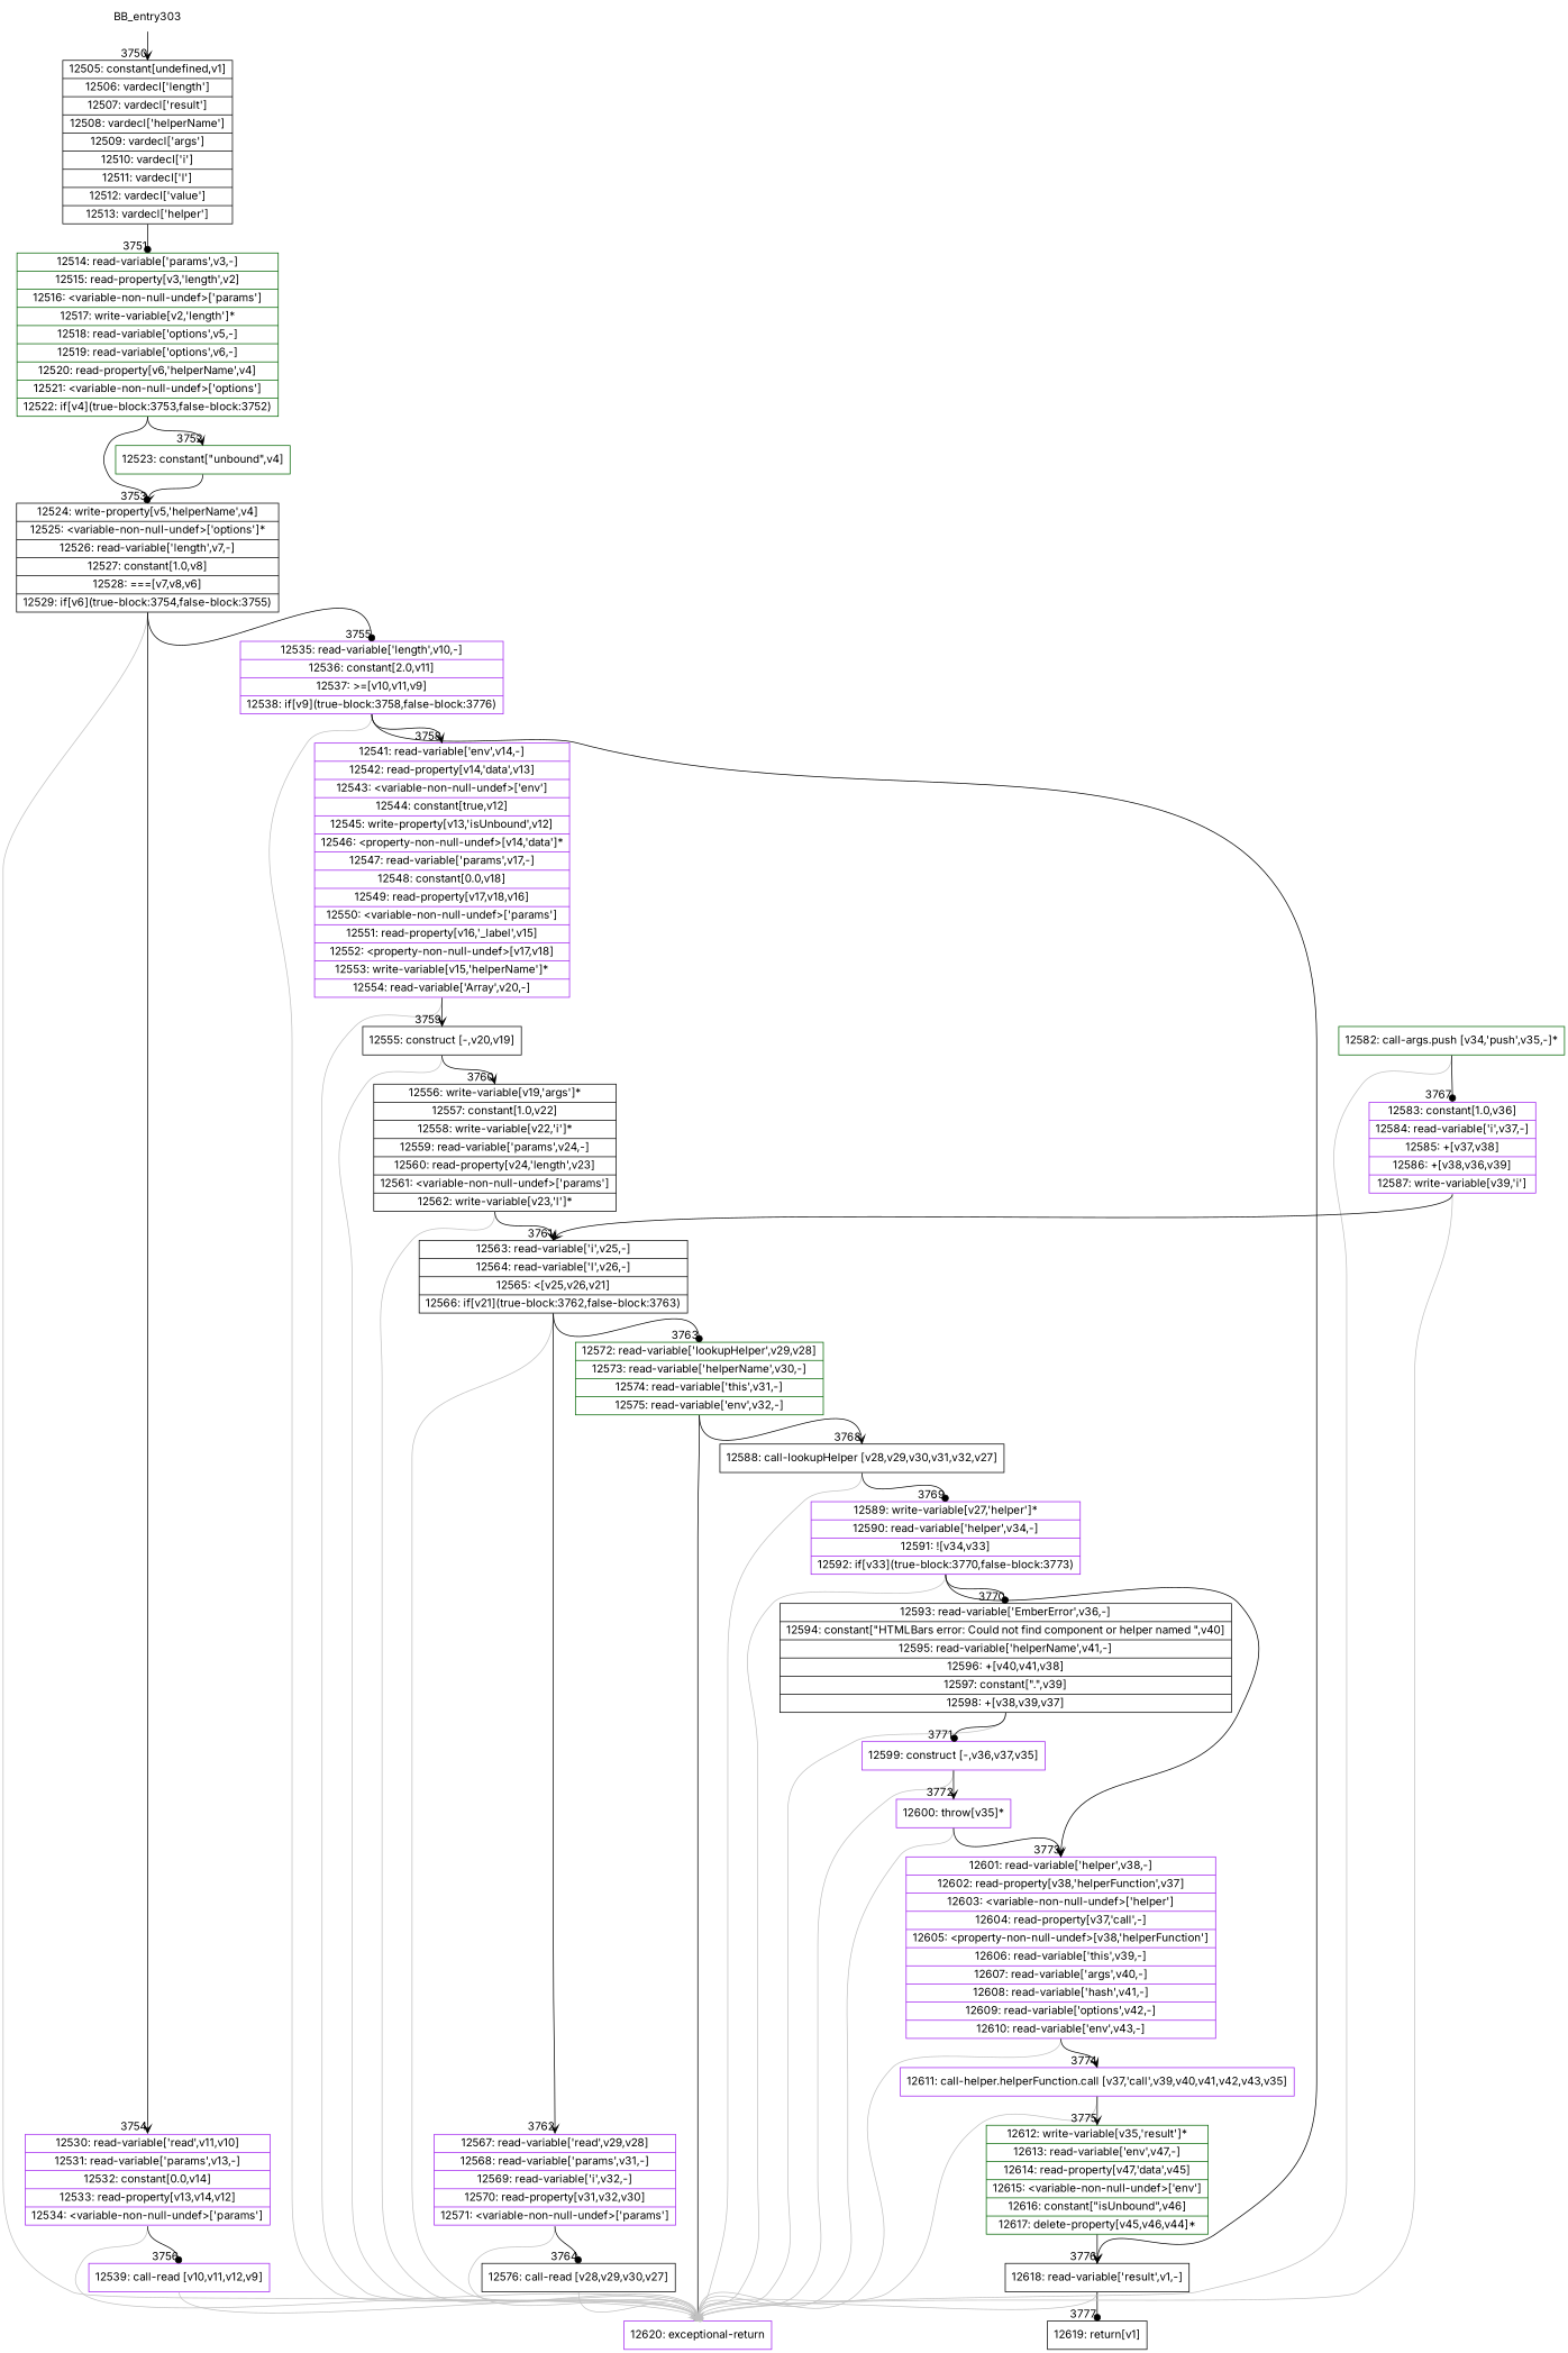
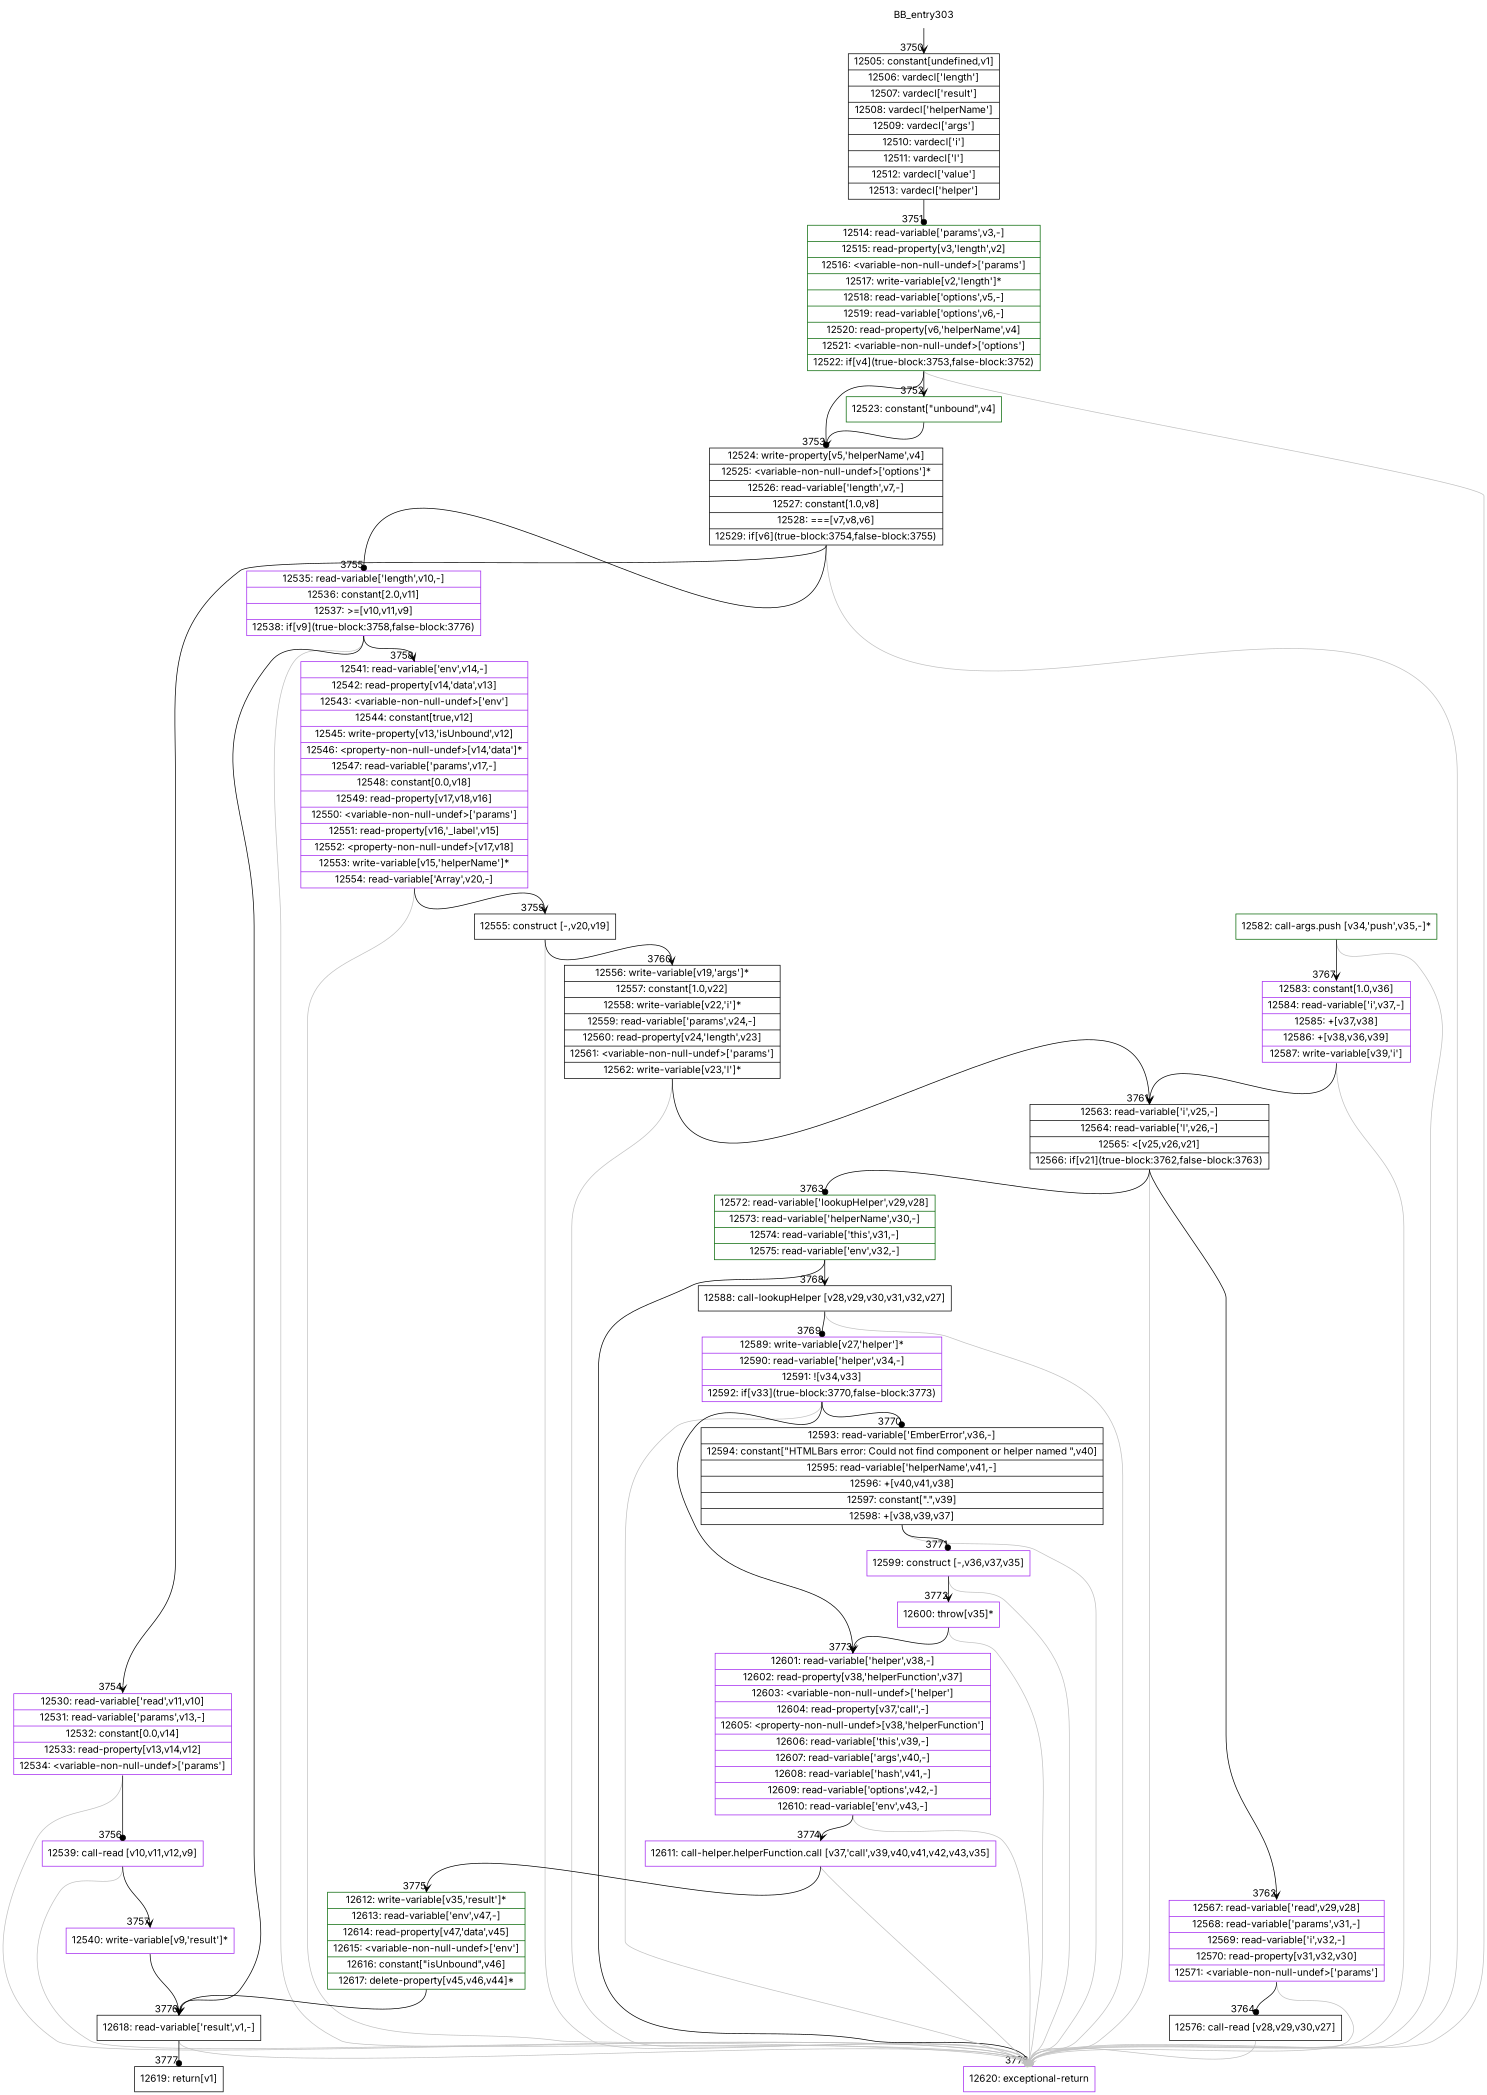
  digraph {
    fontname=Inter
    rankdir=TD
    node [color=purple fontname=Inter shape=record]
    edge [arrowhead=vee fontname=Inter headport=n tailport=s]
    BB_entry303 [shape=none]
    n2 [color=black label="{12505: constant[undefined,v1]|12506: vardecl['length']|12507: vardecl['result']|12508: vardecl['helperName']|12509: vardecl['args']|12510: vardecl['i']|12511: vardecl['l']|12512: vardecl['value']|12513: vardecl['helper']}"]
    n3 [color=darkgreen label="{12514: read-variable['params',v3,-]|12515: read-property[v3,'length',v2]|12516: \<variable-non-null-undef\>['params']|12517: write-variable[v2,'length']*|12518: read-variable['options',v5,-]|12519: read-variable['options',v6,-]|12520: read-property[v6,'helperName',v4]|12521: \<variable-non-null-undef\>['options']|12522: if[v4](true-block:3753,false-block:3752)}"]
    n4 [color=black label="{12524: write-property[v5,'helperName',v4]|12525: \<variable-non-null-undef\>['options']*|12526: read-variable['length',v7,-]|12527: constant[1.0,v8]|12528: ===[v7,v8,v6]|12529: if[v6](true-block:3754,false-block:3755)}"]
    n5 [color=darkgreen label="{12523: constant[\"unbound\",v4]}"]
    n6 [label="{12620: exceptional-return}"]
    n7 [label="{12530: read-variable['read',v11,v10]|12531: read-variable['params',v13,-]|12532: constant[0.0,v14]|12533: read-property[v13,v14,v12]|12534: \<variable-non-null-undef\>['params']}"]
    n8 [label="{12535: read-variable['length',v10,-]|12536: constant[2.0,v11]|12537: \>=[v10,v11,v9]|12538: if[v9](true-block:3758,false-block:3776)}"]
    n9 [label="{12539: call-read [v10,v11,v12,v9]}"]
    n10 [label="{12541: read-variable['env',v14,-]|12542: read-property[v14,'data',v13]|12543: \<variable-non-null-undef\>['env']|12544: constant[true,v12]|12545: write-property[v13,'isUnbound',v12]|12546: \<property-non-null-undef\>[v14,'data']*|12547: read-variable['params',v17,-]|12548: constant[0.0,v18]|12549: read-property[v17,v18,v16]|12550: \<variable-non-null-undef\>['params']|12551: read-property[v16,'_label',v15]|12552: \<property-non-null-undef\>[v17,v18]|12553: write-variable[v15,'helperName']*|12554: read-variable['Array',v20,-]}"]
    n11 [color=black label="{12618: read-variable['result',v1,-]}"]
+   n12 [label="{12540: write-variable[v9,'result']*}"]
    n13 [color=black label="{12555: construct [-,v20,v19]}"]
    n14 [color=black label="{12619: return[v1]}"]
    n15 [color=black label="{12556: write-variable[v19,'args']*|12557: constant[1.0,v22]|12558: write-variable[v22,'i']*|12559: read-variable['params',v24,-]|12560: read-property[v24,'length',v23]|12561: \<variable-non-null-undef\>['params']|12562: write-variable[v23,'l']*}"]
    n16 [color=black label="{12563: read-variable['i',v25,-]|12564: read-variable['l',v26,-]|12565: \<[v25,v26,v21]|12566: if[v21](true-block:3762,false-block:3763)}"]
    n17 [label="{12567: read-variable['read',v29,v28]|12568: read-variable['params',v31,-]|12569: read-variable['i',v32,-]|12570: read-property[v31,v32,v30]|12571: \<variable-non-null-undef\>['params']}"]
    n18 [color=darkgreen label="{12572: read-variable['lookupHelper',v29,v28]|12573: read-variable['helperName',v30,-]|12574: read-variable['this',v31,-]|12575: read-variable['env',v32,-]}"]
    n19 [color=black label="{12576: call-read [v28,v29,v30,v27]}"]
    n20 [color=black label="{12588: call-lookupHelper [v28,v29,v30,v31,v32,v27]}"]
    n21 [label="{12589: write-variable[v27,'helper']*|12590: read-variable['helper',v34,-]|12591: ![v34,v33]|12592: if[v33](true-block:3770,false-block:3773)}"]
    n22 [color=black label="{12593: read-variable['EmberError',v36,-]|12594: constant[\"HTMLBars error: Could not find component or helper named \",v40]|12595: read-variable['helperName',v41,-]|12596: +[v40,v41,v38]|12597: constant[\".\",v39]|12598: +[v38,v39,v37]}"]
    n23 [label="{12601: read-variable['helper',v38,-]|12602: read-property[v38,'helperFunction',v37]|12603: \<variable-non-null-undef\>['helper']|12604: read-property[v37,'call',-]|12605: \<property-non-null-undef\>[v38,'helperFunction']|12606: read-variable['this',v39,-]|12607: read-variable['args',v40,-]|12608: read-variable['hash',v41,-]|12609: read-variable['options',v42,-]|12610: read-variable['env',v43,-]}"]
    n24 [color=darkgreen label="{12582: call-args.push [v34,'push',v35,-]*}"]
    n25 [label="{12583: constant[1.0,v36]|12584: read-variable['i',v37,-]|12585: +[v37,v38]|12586: +[v38,v36,v39]|12587: write-variable[v39,'i']}"]
    n26 [label="{12599: construct [-,v36,v37,v35]}"]
    n27 [label="{12611: call-helper.helperFunction.call [v37,'call',v39,v40,v41,v42,v43,v35]}"]
    n28 [label="{12600: throw[v35]*}"]
    n29 [color=darkgreen label="{12612: write-variable[v35,'result']*|12613: read-variable['env',v47,-]|12614: read-property[v47,'data',v45]|12615: \<variable-non-null-undef\>['env']|12616: constant[\"isUnbound\",v46]|12617: delete-property[v45,v46,v44]*}"]
    BB_entry303 -> n2 [headlabel="    3750"]
    n2 -> n3 [arrowhead=dot headlabel="      3751"]
    n3 -> n4 [arrowhead=dot headlabel="      3753"]
    n3 -> n5 [headlabel="      3752"]
+   n3 -> n6 [arrowhead=dot color=gray headlabel="      3778"]
    n4 -> n6 [color=gray]
    n4 -> n7 [headlabel="      3754"]
    n4 -> n8 [arrowhead=dot headlabel="      3755"]
    n5 -> n4
    n7 -> n6 [color=gray]
    n7 -> n9 [arrowhead=dot headlabel="      3756"]
    n8 -> n6 [arrowhead=dot color=gray]
    n8 -> n10 [headlabel="      3758"]
    n8 -> n11 [headlabel="      3776"]
    n9 -> n6 [color=gray]
+   n9 -> n12 [headlabel="      3757"]
    n10 -> n6 [arrowhead=dot color=gray]
    n10 -> n13 [headlabel="      3759"]
    n11 -> n6 [arrowhead=dot color=gray]
    n11 -> n14 [arrowhead=dot headlabel="      3777"]
+   n12 -> n11
    n13 -> n6 [color=gray]
    n13 -> n15 [headlabel="      3760"]
    n15 -> n6 [color=gray]
    n15 -> n16 [headlabel="      3761"]
    n16 -> n6 [color=gray]
    n16 -> n17 [headlabel="      3762"]
    n16 -> n18 [arrowhead=dot headlabel="      3763"]
    n17 -> n6 [arrowhead=dot color=gray]
    n17 -> n19 [arrowhead=dot headlabel="      3764"]
    n18 -> n6 [arrowhead=dot color=black]
    n18 -> n20 [headlabel="      3768"]
    n19 -> n6 [arrowhead=dot color=gray]
    n20 -> n6 [arrowhead=dot color=gray]
    n20 -> n21 [arrowhead=dot headlabel="      3769"]
    n21 -> n6 [color=gray]
    n21 -> n22 [arrowhead=dot headlabel="      3770"]
    n21 -> n23 [headlabel="      3773"]
    n22 -> n6 [color=gray]
    n22 -> n26 [arrowhead=dot headlabel="      3771"]
    n23 -> n6 [arrowhead=dot color=gray]
    n23 -> n27 [headlabel="      3774"]
    n24 -> n6 [arrowhead=dot color=gray]
-   n24 -> n25 [arrowhead=dot headlabel="      3767"]
+   n24 -> n25 [headlabel="      3767"]
    n25 -> n6 [arrowhead=dot color=gray]
    n25 -> n16
    n26 -> n6 [color=gray]
    n26 -> n28 [headlabel="      3772"]
    n27 -> n6 [arrowhead=dot color=gray]
    n27 -> n29 [headlabel="      3775"]
    n28 -> n6 [arrowhead=dot color=gray]
    n28 -> n23
    n29 -> n11
  }
